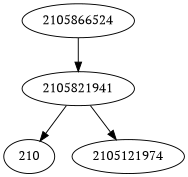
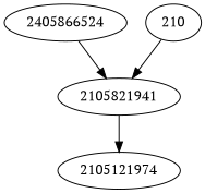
  strict digraph {
    fontname="PT Serif"
    node [fontname="PT Serif"]
    edge [fontname="PT Serif"]
-   2105866524
+   2105866524 [label=2405866524]
    2105821941
    210
    n4 [label=2105121974]
    2105866524 -> 2105821941
-   2105821941 -> 210
+   210 -> 2105821941
    2105821941 -> n4
  }
